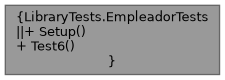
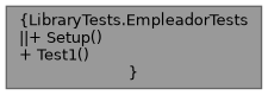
  digraph {
    rankdir=LR
-   n1 [color=gray40 fillcolor=grey60 fontcolor=black fontname=Helvetica fontsize=10 height=0.2 label="{LibraryTests.EmpleadorTests\n||+ Setup()\l+ Test6()\l}" shape=box style=filled width=0.4]
+   n1 [color=gray40 fillcolor=grey60 fontcolor=black fontname=Helvetica fontsize=10 height=0.2 label="{LibraryTests.EmpleadorTests\n||+ Setup()\l+ Test1()\l}" shape=box style=filled width=0.4]
  }
